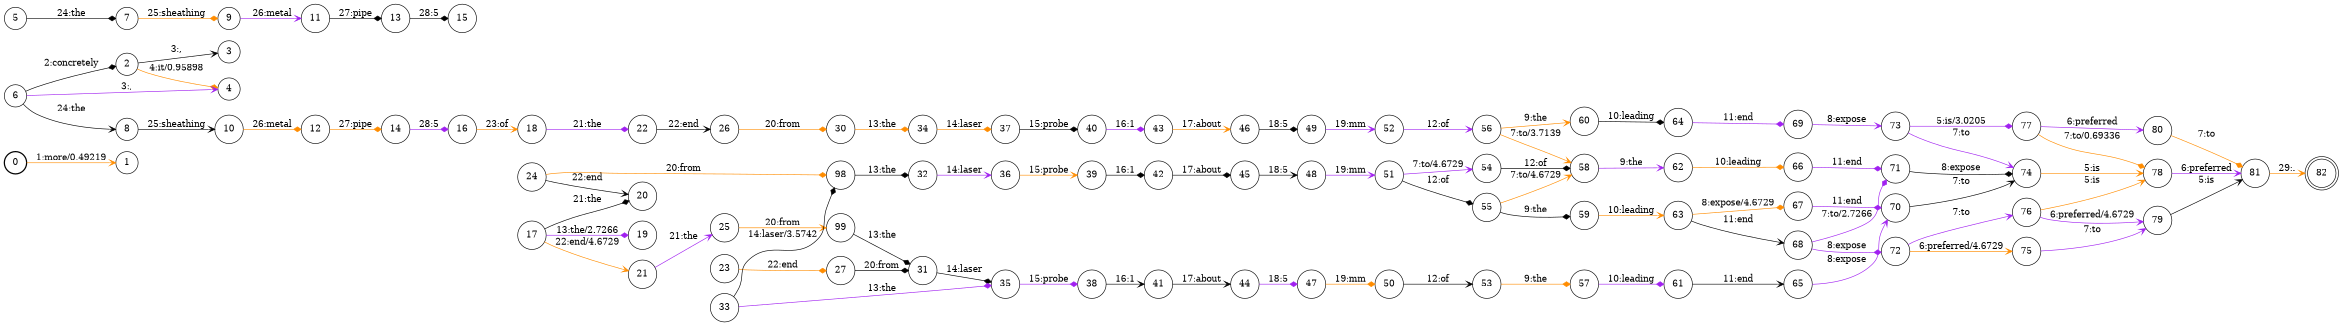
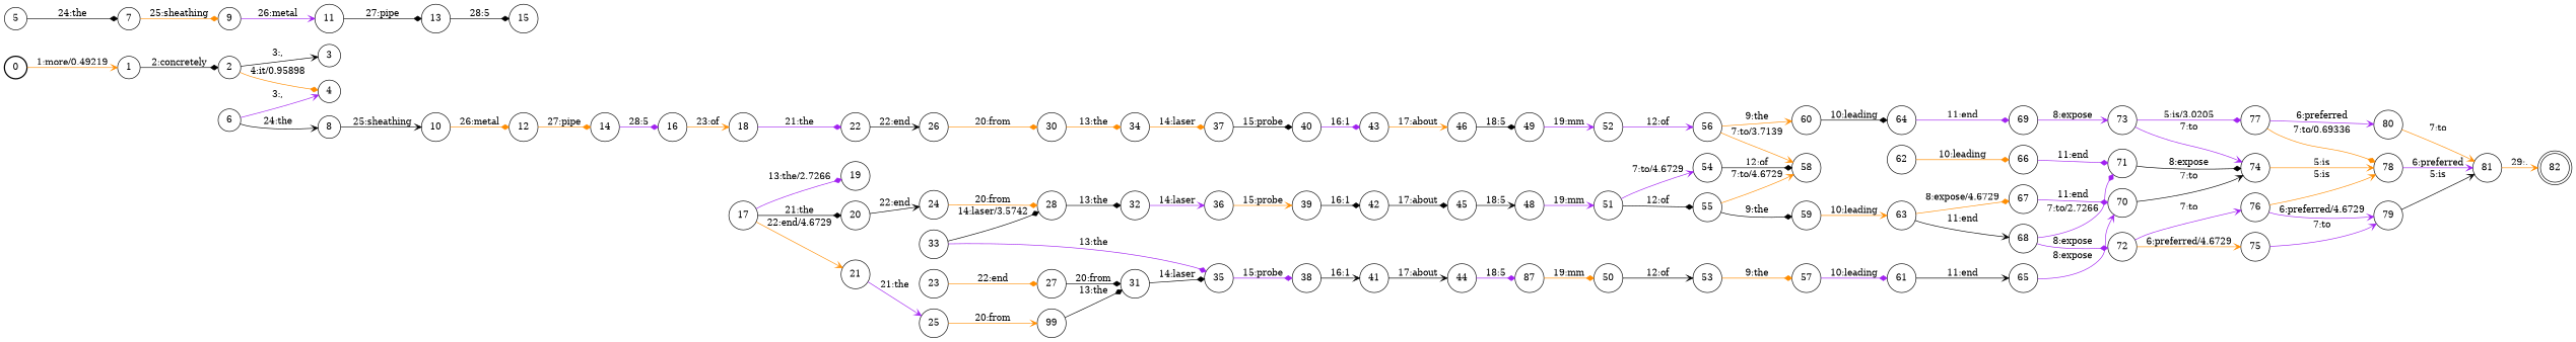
  digraph {
    nodesep=0.25
    rankdir=LR
    ranksep=0.4
    node [fontsize=14 shape=circle style=solid]
    edge [arrowhead=diamond color=black fontsize=14]
    n1 [label=0 style=bold]
    n2 [label=1]
    n3 [label=2]
    n4 [label=3]
    n5 [label=4]
    n6 [label=5]
    n7 [label=7]
    n8 [label=6]
    n9 [label=8]
    n10 [label=9]
    n11 [label=10]
    n12 [label=11]
    n13 [label=12]
    n14 [label=13]
    n15 [label=14]
    n16 [label=15]
    n17 [label=16]
    n18 [label=18]
    n19 [label=17]
    n20 [label=21]
    n21 [label=19]
    n22 [label=20]
    n23 [label=22]
    n24 [label=25]
    n25 [label=24]
    n26 [label=26]
    n27 [label=99]
    n28 [label=23]
    n29 [label=27]
-   n30 [label=98]
+   n30 [label=28]
    n31 [label=30]
    n32 [label=31]
    n33 [label=32]
    n34 [label=34]
    n35 [label=35]
    n36 [label=33]
    n37 [label=36]
    n38 [label=37]
    n39 [label=38]
    n40 [label=39]
    n41 [label=40]
    n42 [label=41]
    n43 [label=42]
    n44 [label=43]
    n45 [label=44]
    n46 [label=45]
    n47 [label=46]
-   n48 [label=47]
+   n48 [label=87]
    n49 [label=48]
    n50 [label=49]
    n51 [label=50]
    n52 [label=51]
    n53 [label=52]
    n54 [label=53]
    n55 [label=54]
    n56 [label=55]
    n57 [label=56]
    n58 [label=57]
    n59 [label=58]
    n60 [label=59]
    n61 [label=60]
    n62 [label=61]
    n63 [label=62]
    n64 [label=63]
    n65 [label=64]
    n66 [label=65]
    n67 [label=66]
    n68 [label=67]
    n69 [label=68]
    n70 [label=69]
    n71 [label=70]
    n72 [label=71]
    n73 [label=72]
    n74 [label=73]
    n75 [label=74]
    n76 [label=75]
    n77 [label=76]
    n78 [label=77]
    n79 [label=78]
    n80 [label=79]
    n81 [label=80]
    n82 [label=81]
    n83 [label=82 shape=doublecircle]
    n1 -> n2 [arrowhead=vee color=darkorange label="1:more/0.49219"]
-   n8 -> n3 [label="2:concretely"]
+   n2 -> n3 [label="2:concretely"]
    n3 -> n4 [arrowhead=vee label="3:,"]
    n3 -> n5 [color=darkorange label="4:it/0.95898"]
    n6 -> n7 [label="24:the"]
    n7 -> n10 [color=darkorange label="25:sheathing"]
    n8 -> n5 [arrowhead=vee color=purple label="3:,"]
    n8 -> n9 [arrowhead=vee label="24:the"]
    n9 -> n11 [arrowhead=vee label="25:sheathing"]
    n10 -> n12 [arrowhead=vee color=purple label="26:metal"]
    n11 -> n13 [color=darkorange label="26:metal"]
    n12 -> n14 [label="27:pipe"]
    n13 -> n15 [color=darkorange label="27:pipe"]
    n14 -> n16 [label="28:5"]
    n15 -> n17 [color=purple label="28:5"]
    n17 -> n18 [arrowhead=vee color=darkorange label="23:of"]
    n18 -> n23 [color=purple label="21:the"]
    n19 -> n20 [arrowhead=vee color=darkorange label="22:end/4.6729"]
    n19 -> n21 [color=purple label="13:the/2.7266"]
    n19 -> n22 [label="21:the"]
    n20 -> n24 [arrowhead=vee color=purple label="21:the"]
-   n25 -> n22 [arrowhead=vee label="22:end"]
+   n22 -> n25 [arrowhead=vee label="22:end"]
    n23 -> n26 [arrowhead=vee label="22:end"]
    n24 -> n27 [arrowhead=vee color=darkorange label="20:from"]
    n25 -> n30 [color=darkorange label="20:from"]
    n26 -> n31 [color=darkorange label="20:from"]
    n27 -> n32 [label="13:the"]
    n28 -> n29 [color=darkorange label="22:end"]
    n29 -> n32 [label="20:from"]
    n30 -> n33 [label="13:the"]
    n31 -> n34 [color=darkorange label="13:the"]
    n32 -> n35 [label="14:laser"]
    n33 -> n37 [arrowhead=vee color=purple label="14:laser"]
    n34 -> n38 [color=darkorange label="14:laser"]
    n35 -> n39 [color=purple label="15:probe"]
    n36 -> n30 [label="14:laser/3.5742"]
    n36 -> n35 [color=purple label="13:the"]
    n37 -> n40 [arrowhead=vee color=darkorange label="15:probe"]
    n38 -> n41 [label="15:probe"]
    n39 -> n42 [arrowhead=vee label="16:1"]
    n40 -> n43 [label="16:1"]
    n41 -> n44 [color=purple label="16:1"]
    n42 -> n45 [arrowhead=vee label="17:about"]
    n43 -> n46 [label="17:about"]
    n44 -> n47 [arrowhead=vee color=darkorange label="17:about"]
    n45 -> n48 [color=purple label="18:5"]
    n46 -> n49 [arrowhead=vee label="18:5"]
    n47 -> n50 [label="18:5"]
    n48 -> n51 [color=darkorange label="19:mm"]
    n49 -> n52 [arrowhead=vee color=purple label="19:mm"]
    n50 -> n53 [arrowhead=vee color=purple label="19:mm"]
    n51 -> n54 [arrowhead=vee label="12:of"]
    n52 -> n55 [arrowhead=vee color=purple label="7:to/4.6729"]
    n52 -> n56 [label="12:of"]
    n53 -> n57 [arrowhead=vee color=purple label="12:of"]
    n54 -> n58 [color=darkorange label="9:the"]
    n55 -> n59 [label="12:of"]
    n56 -> n59 [arrowhead=vee color=darkorange label="7:to/4.6729"]
    n56 -> n60 [label="9:the"]
    n57 -> n59 [arrowhead=vee color=darkorange label="7:to/3.7139"]
    n57 -> n61 [arrowhead=vee color=darkorange label="9:the"]
    n58 -> n62 [color=purple label="10:leading"]
-   n59 -> n63 [arrowhead=vee color=purple label="9:the"]
    n60 -> n64 [arrowhead=vee color=darkorange label="10:leading"]
    n61 -> n65 [label="10:leading"]
    n62 -> n66 [arrowhead=vee label="11:end"]
    n63 -> n67 [color=darkorange label="10:leading"]
    n64 -> n68 [color=darkorange label="8:expose/4.6729"]
    n64 -> n69 [arrowhead=vee label="11:end"]
    n65 -> n70 [color=purple label="11:end"]
    n66 -> n71 [arrowhead=vee color=purple label="8:expose"]
    n67 -> n72 [color=purple label="11:end"]
    n68 -> n71 [color=purple label="11:end"]
    n69 -> n72 [color=purple label="7:to/2.7266"]
    n69 -> n73 [color=purple label="8:expose"]
    n70 -> n74 [arrowhead=vee color=purple label="8:expose"]
    n71 -> n75 [arrowhead=vee label="7:to"]
    n72 -> n75 [label="8:expose"]
    n73 -> n76 [arrowhead=vee color=darkorange label="6:preferred/4.6729"]
    n73 -> n77 [arrowhead=vee color=purple label="7:to"]
    n74 -> n75 [arrowhead=vee color=purple label="7:to"]
    n74 -> n78 [color=purple label="5:is/3.0205"]
    n75 -> n79 [arrowhead=vee color=darkorange label="5:is"]
    n76 -> n80 [arrowhead=vee color=purple label="7:to"]
    n77 -> n79 [arrowhead=vee color=darkorange label="5:is"]
    n77 -> n80 [arrowhead=vee color=purple label="6:preferred/4.6729"]
    n78 -> n79 [color=darkorange label="7:to/0.69336"]
    n78 -> n81 [arrowhead=vee color=purple label="6:preferred"]
    n79 -> n82 [arrowhead=vee color=purple label="6:preferred"]
    n80 -> n82 [arrowhead=vee label="5:is"]
-   n81 -> n82 [color=darkorange label="7:to"]
+   n81 -> n82 [arrowhead=vee color=darkorange label="7:to"]
    n82 -> n83 [arrowhead=vee color=darkorange label="29:."]
  }
